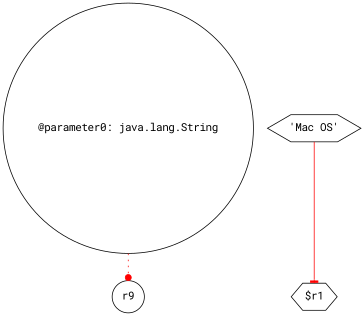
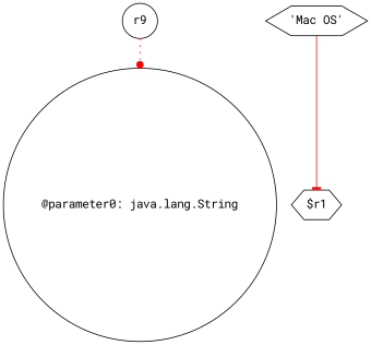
  digraph {
    fontname="Roboto Mono"
    node [fontname="Roboto Mono" shape=circle]
    edge [color=red fontname="Roboto Mono"]
    n1 [label="@parameter0: java.lang.String"]
    n2 [label=r9]
    n3 [label="'Mac OS'" shape=hexagon]
    n4 [label="$r1" shape=hexagon]
-   n1 -> n2 [arrowhead=dot style=dotted]
+   n2 -> n1 [arrowhead=dot style=dotted]
    n3 -> n4 [arrowhead=tee style=solid]
  }
